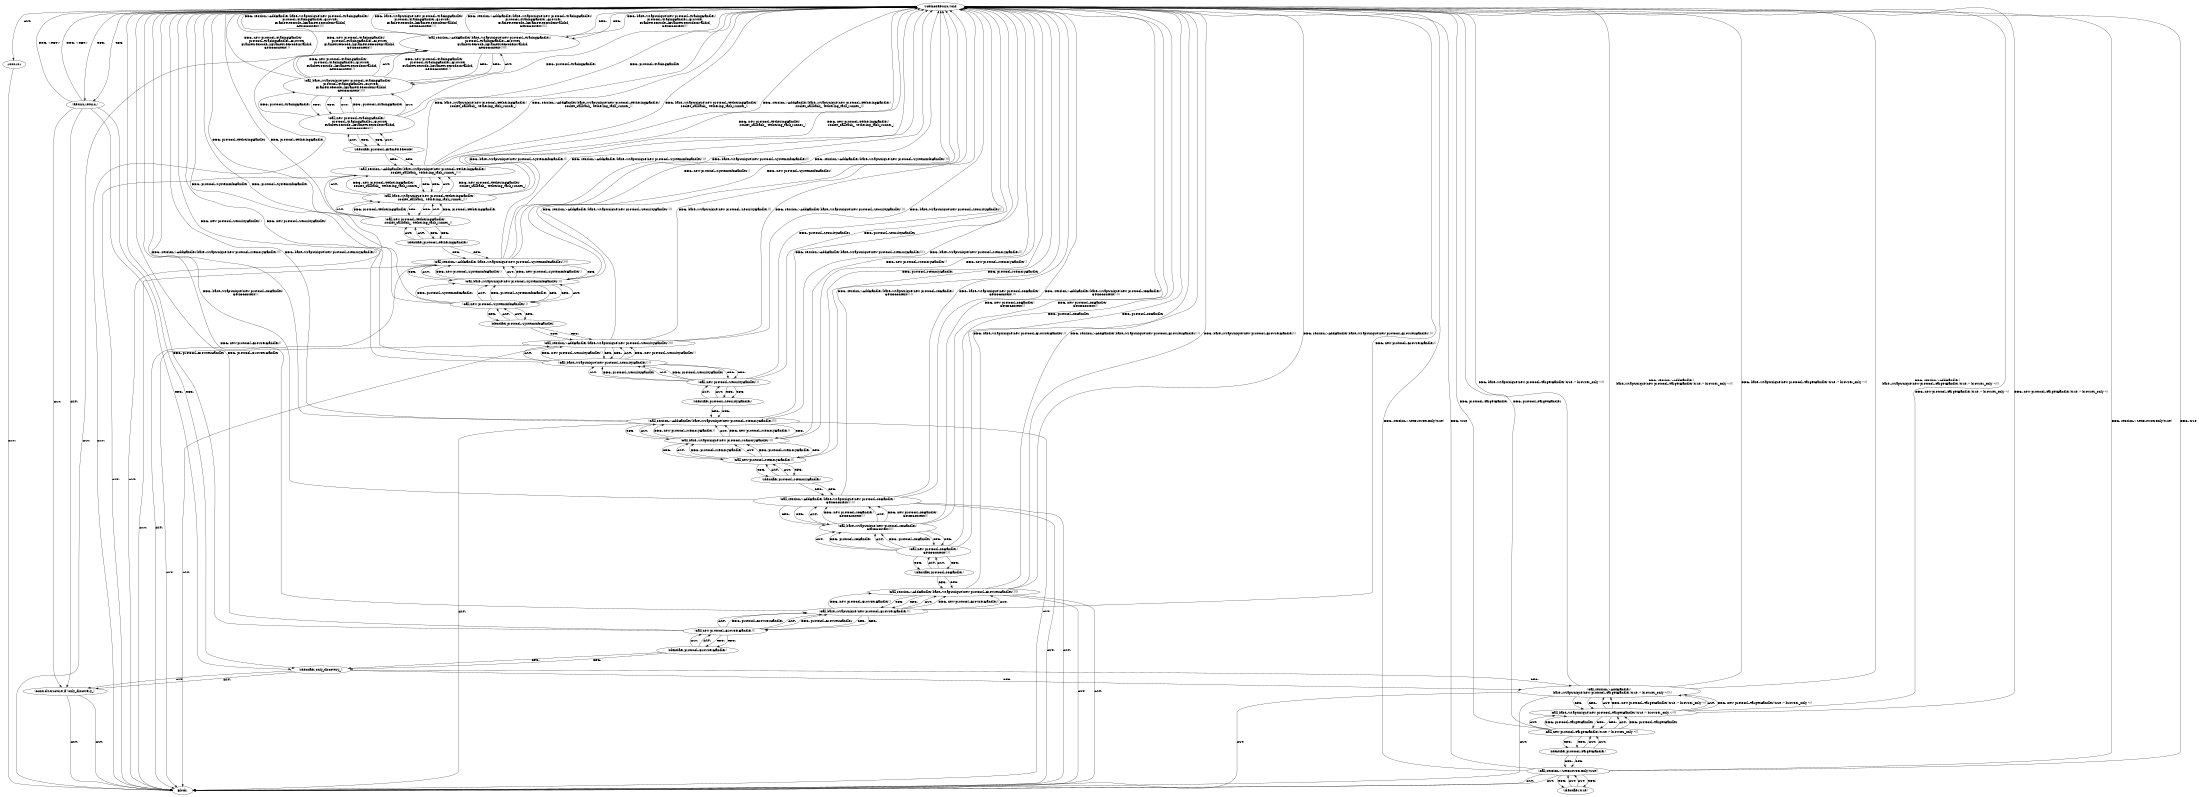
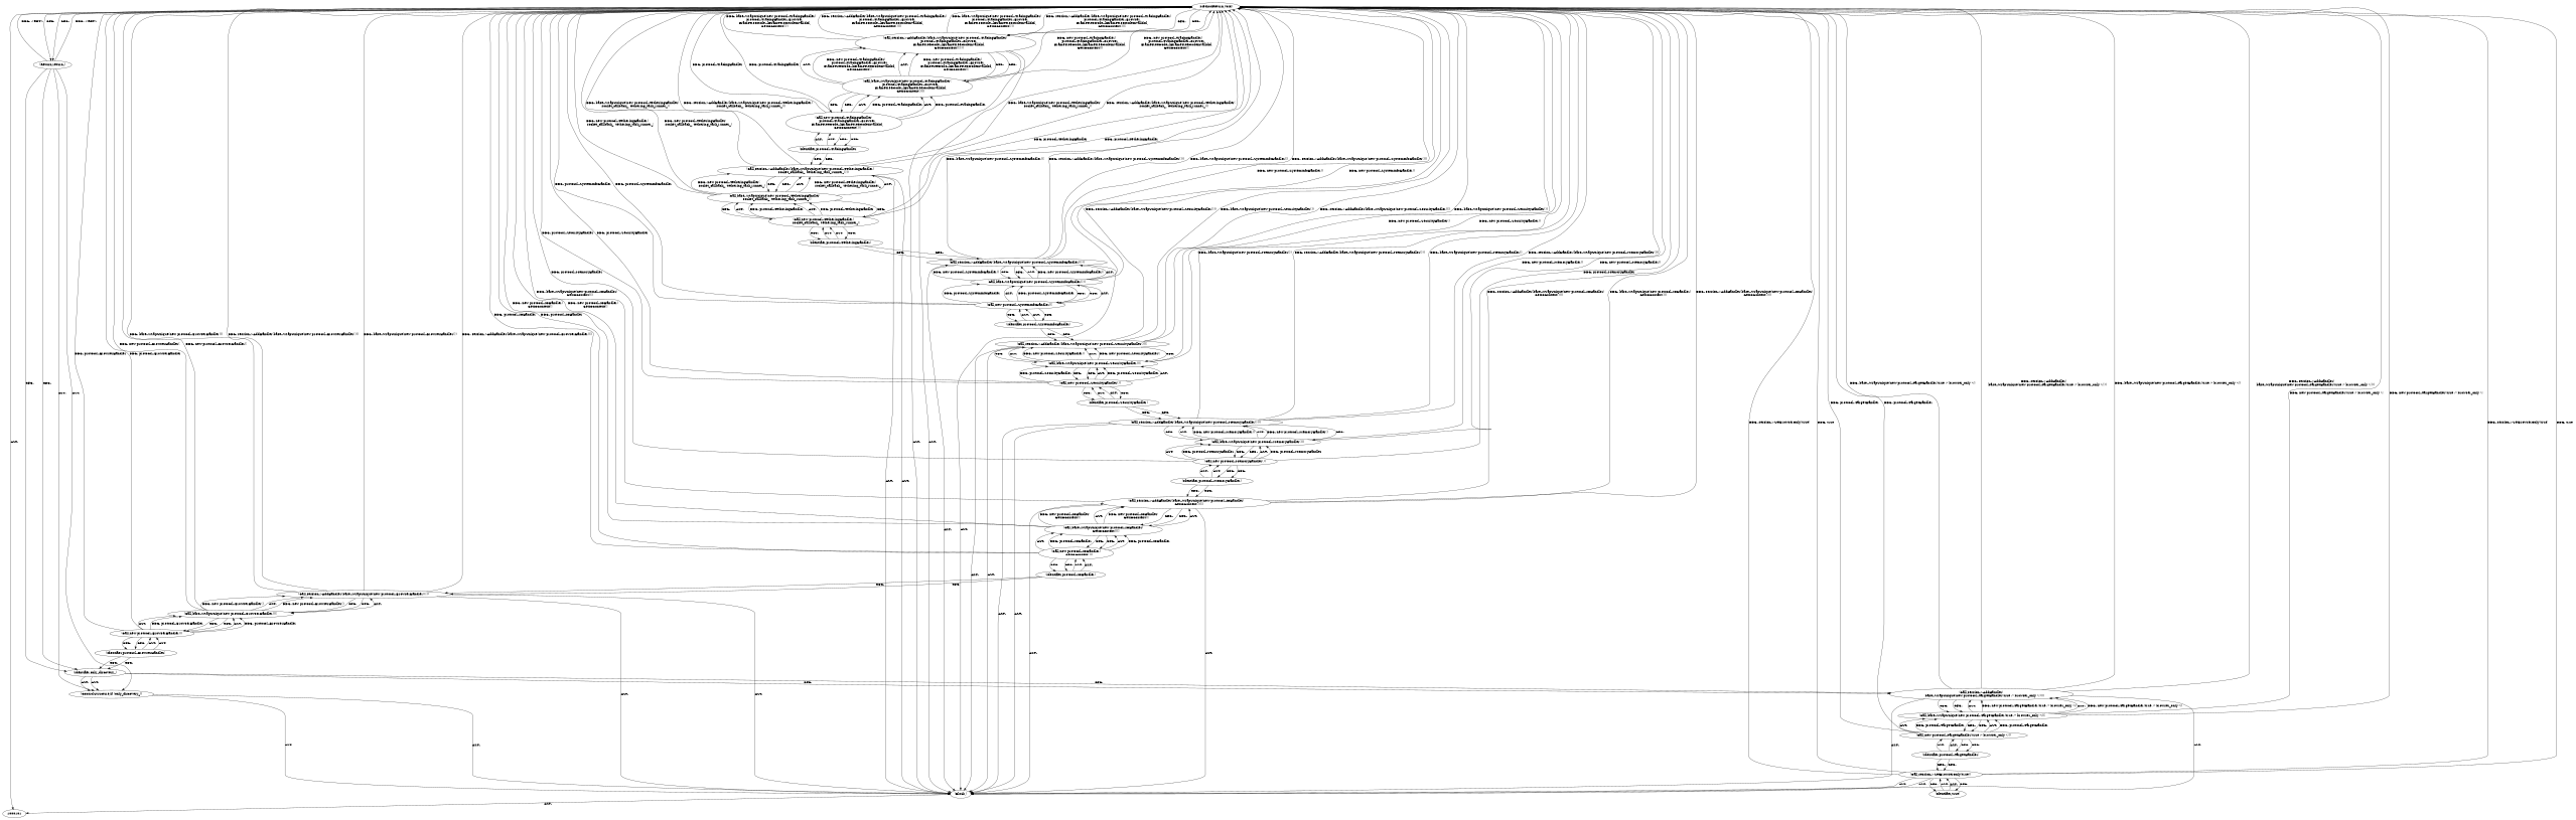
  digraph {
    n1 [label="(MethodReturn,void)"]
    n2 [label="(Call,session->AddHandler(base::WrapUnique(new protocol::TracingHandler(\n       protocol::TracingHandler::Browser,\n       FrameTreeNode::kFrameTreeNodeInvalidId,\n       GetIOContext()))))"]
    n3 [label="(Return,return;)"]
    1000101
    n5 [label="(Block,)"]
    n6 [label="(Call,base::WrapUnique(new protocol::TracingHandler(\n       protocol::TracingHandler::Browser,\n       FrameTreeNode::kFrameTreeNodeInvalidId,\n       GetIOContext())))"]
    n7 [label="(ControlStructure,if (only_discovery_))"]
    n8 [label="(Identifier,only_discovery_)"]
    n9 [label="(Call,session->AddHandler(base::WrapUnique(new protocol::MemoryHandler())))"]
    n10 [label="(Call,base::WrapUnique(new protocol::MemoryHandler()))"]
    n11 [label="(Call,new protocol::MemoryHandler())"]
    n12 [label="(Identifier,protocol::MemoryHandler)"]
    n13 [label="(Call,session->AddHandler(base::WrapUnique(new protocol::IOHandler(\n      GetIOContext()))))"]
    n14 [label="(Call,base::WrapUnique(new protocol::IOHandler(\n      GetIOContext())))"]
    n15 [label="(Call,session->AddHandler(base::WrapUnique(new protocol::SecurityHandler())))"]
    n16 [label="(Call,base::WrapUnique(new protocol::SecurityHandler()))"]
    n17 [label="(Call,new protocol::SecurityHandler())"]
    n18 [label="(Identifier,protocol::SecurityHandler)"]
    n19 [label="(Call,session->AddHandler(base::WrapUnique(new protocol::SystemInfoHandler())))"]
    n20 [label="(Call,base::WrapUnique(new protocol::SystemInfoHandler()))"]
    n21 [label="(Call,new protocol::SystemInfoHandler())"]
    n22 [label="(Identifier,protocol::SystemInfoHandler)"]
    n23 [label="(Call,session->AddHandler(base::WrapUnique(new protocol::TetheringHandler(\n      socket_callback_, tethering_task_runner_))))"]
    n24 [label="(Call,base::WrapUnique(new protocol::TetheringHandler(\n      socket_callback_, tethering_task_runner_)))"]
    n25 [label="(Call,new protocol::TetheringHandler(\n      socket_callback_, tethering_task_runner_))"]
    n26 [label="(Identifier,protocol::TetheringHandler)"]
    n27 [label="(Call,new protocol::TracingHandler(\n       protocol::TracingHandler::Browser,\n       FrameTreeNode::kFrameTreeNodeInvalidId,\n       GetIOContext()))"]
-   n28 [label="(Identifier,protocol::FrameTreeNode)"]
+   n28 [label="(Identifier,protocol::TracingHandler)"]
    n29 [label="(Identifier,true)"]
    n30 [label="(Call,session->SetBrowserOnly(true))"]
    n31 [label="(Call,session->AddHandler(\n       base::WrapUnique(new protocol::TargetHandler(true /* browser_only */))))"]
    n32 [label="(Call,base::WrapUnique(new protocol::TargetHandler(true /* browser_only */)))"]
    n33 [label="(Call,new protocol::TargetHandler(true /* browser_only */))"]
    n34 [label="(Identifier,protocol::TargetHandler)"]
    n35 [label="(Call,base::WrapUnique(new protocol::BrowserHandler()))"]
    n36 [label="(Call,session->AddHandler(base::WrapUnique(new protocol::BrowserHandler())))"]
    n37 [label="(Call,new protocol::BrowserHandler())"]
    n38 [label="(Identifier,protocol::BrowserHandler)"]
    n39 [label="(Call,new protocol::IOHandler(\n      GetIOContext()))"]
    n40 [label="(Identifier,protocol::IOHandler)"]
    n1 -> n2 [label="CFG: "]
    n1 -> n2 [label="CFG: "]
    n1 -> n3 [label="CFG: "]
    n1 -> n3 [label="CFG: "]
    n1 -> 1000101 [label="AST: "]
    n2 -> n1 [label="DDG: base::WrapUnique(new protocol::TracingHandler(\n       protocol::TracingHandler::Browser,\n       FrameTreeNode::kFrameTreeNodeInvalidId,\n       GetIOContext()))"]
    n2 -> n1 [label="DDG: session->AddHandler(base::WrapUnique(new protocol::TracingHandler(\n       protocol::TracingHandler::Browser,\n       FrameTreeNode::kFrameTreeNodeInvalidId,\n       GetIOContext())))"]
    n2 -> n1 [label="DDG: base::WrapUnique(new protocol::TracingHandler(\n       protocol::TracingHandler::Browser,\n       FrameTreeNode::kFrameTreeNodeInvalidId,\n       GetIOContext()))"]
    n2 -> n1 [label="DDG: session->AddHandler(base::WrapUnique(new protocol::TracingHandler(\n       protocol::TracingHandler::Browser,\n       FrameTreeNode::kFrameTreeNodeInvalidId,\n       GetIOContext())))"]
    n2 -> n5 [label="AST: "]
    n2 -> n5 [label="AST: "]
    n2 -> n6 [label="CFG: "]
    n2 -> n6 [label="CFG: "]
    n3 -> n1 [label="DDG: <RET>"]
    n3 -> n1 [label="DDG: <RET>"]
    n3 -> n7 [label="AST: "]
    n3 -> n7 [label="AST: "]
    n3 -> n8 [label="CFG: "]
    n3 -> n8 [label="CFG: "]
-   1000101 -> n5 [label="AST: "]
+   n5 -> 1000101 [label="AST: "]
    n6 -> n1 [label="DDG: new protocol::TracingHandler(\n       protocol::TracingHandler::Browser,\n       FrameTreeNode::kFrameTreeNodeInvalidId,\n       GetIOContext())"]
    n6 -> n1 [label="DDG: new protocol::TracingHandler(\n       protocol::TracingHandler::Browser,\n       FrameTreeNode::kFrameTreeNodeInvalidId,\n       GetIOContext())"]
    n6 -> n2 [label="AST: "]
    n6 -> n2 [label="DDG: new protocol::TracingHandler(\n       protocol::TracingHandler::Browser,\n       FrameTreeNode::kFrameTreeNodeInvalidId,\n       GetIOContext())"]
    n6 -> n2 [label="AST: "]
    n6 -> n2 [label="DDG: new protocol::TracingHandler(\n       protocol::TracingHandler::Browser,\n       FrameTreeNode::kFrameTreeNodeInvalidId,\n       GetIOContext())"]
    n6 -> n27 [label="CFG: "]
    n6 -> n27 [label="CFG: "]
    n7 -> n5 [label="AST: "]
    n7 -> n5 [label="AST: "]
    n8 -> n7 [label="AST: "]
    n8 -> n7 [label="AST: "]
    n8 -> n31 [label="CFG: "]
    n8 -> n31 [label="CFG: "]
    n9 -> n1 [label="DDG: session->AddHandler(base::WrapUnique(new protocol::MemoryHandler()))"]
    n9 -> n1 [label="DDG: base::WrapUnique(new protocol::MemoryHandler())"]
    n9 -> n1 [label="DDG: session->AddHandler(base::WrapUnique(new protocol::MemoryHandler()))"]
    n9 -> n1 [label="DDG: base::WrapUnique(new protocol::MemoryHandler())"]
    n9 -> n5 [label="AST: "]
    n9 -> n5 [label="AST: "]
    n9 -> n10 [label="CFG: "]
    n9 -> n10 [label="CFG: "]
    n10 -> n1 [label="DDG: new protocol::MemoryHandler()"]
    n10 -> n1 [label="DDG: new protocol::MemoryHandler()"]
    n10 -> n9 [label="AST: "]
    n10 -> n9 [label="DDG: new protocol::MemoryHandler()"]
    n10 -> n9 [label="AST: "]
    n10 -> n9 [label="DDG: new protocol::MemoryHandler()"]
    n10 -> n11 [label="CFG: "]
    n10 -> n11 [label="CFG: "]
    n11 -> n1 [label="DDG: protocol::MemoryHandler"]
    n11 -> n1 [label="DDG: protocol::MemoryHandler"]
    n11 -> n10 [label="AST: "]
    n11 -> n10 [label="DDG: protocol::MemoryHandler"]
    n11 -> n10 [label="AST: "]
    n11 -> n10 [label="DDG: protocol::MemoryHandler"]
    n11 -> n12 [label="CFG: "]
    n11 -> n12 [label="CFG: "]
    n12 -> n11 [label="AST: "]
    n12 -> n11 [label="AST: "]
    n12 -> n13 [label="CFG: "]
    n12 -> n13 [label="CFG: "]
    n13 -> n1 [label="DDG: session->AddHandler(base::WrapUnique(new protocol::IOHandler(\n      GetIOContext())))"]
    n13 -> n1 [label="DDG: base::WrapUnique(new protocol::IOHandler(\n      GetIOContext()))"]
    n13 -> n1 [label="DDG: session->AddHandler(base::WrapUnique(new protocol::IOHandler(\n      GetIOContext())))"]
    n13 -> n1 [label="DDG: base::WrapUnique(new protocol::IOHandler(\n      GetIOContext()))"]
    n13 -> n5 [label="AST: "]
    n13 -> n5 [label="AST: "]
    n13 -> n14 [label="CFG: "]
    n13 -> n14 [label="CFG: "]
    n14 -> n1 [label="DDG: new protocol::IOHandler(\n      GetIOContext())"]
    n14 -> n1 [label="DDG: new protocol::IOHandler(\n      GetIOContext())"]
    n14 -> n13 [label="AST: "]
    n14 -> n13 [label="DDG: new protocol::IOHandler(\n      GetIOContext())"]
    n14 -> n13 [label="AST: "]
    n14 -> n13 [label="DDG: new protocol::IOHandler(\n      GetIOContext())"]
    n14 -> n39 [label="CFG: "]
    n14 -> n39 [label="CFG: "]
    n15 -> n1 [label="DDG: session->AddHandler(base::WrapUnique(new protocol::SecurityHandler()))"]
    n15 -> n1 [label="DDG: base::WrapUnique(new protocol::SecurityHandler())"]
    n15 -> n1 [label="DDG: session->AddHandler(base::WrapUnique(new protocol::SecurityHandler()))"]
    n15 -> n1 [label="DDG: base::WrapUnique(new protocol::SecurityHandler())"]
    n15 -> n5 [label="AST: "]
    n15 -> n5 [label="AST: "]
    n15 -> n16 [label="CFG: "]
    n15 -> n16 [label="CFG: "]
    n16 -> n1 [label="DDG: new protocol::SecurityHandler()"]
    n16 -> n1 [label="DDG: new protocol::SecurityHandler()"]
    n16 -> n15 [label="AST: "]
    n16 -> n15 [label="DDG: new protocol::SecurityHandler()"]
    n16 -> n15 [label="AST: "]
    n16 -> n15 [label="DDG: new protocol::SecurityHandler()"]
    n16 -> n17 [label="CFG: "]
    n16 -> n17 [label="CFG: "]
    n17 -> n1 [label="DDG: protocol::SecurityHandler"]
    n17 -> n1 [label="DDG: protocol::SecurityHandler"]
    n17 -> n16 [label="AST: "]
    n17 -> n16 [label="DDG: protocol::SecurityHandler"]
    n17 -> n16 [label="AST: "]
    n17 -> n16 [label="DDG: protocol::SecurityHandler"]
    n17 -> n18 [label="CFG: "]
    n17 -> n18 [label="CFG: "]
    n18 -> n9 [label="CFG: "]
    n18 -> n9 [label="CFG: "]
    n18 -> n17 [label="AST: "]
    n18 -> n17 [label="AST: "]
    n19 -> n1 [label="DDG: base::WrapUnique(new protocol::SystemInfoHandler())"]
    n19 -> n1 [label="DDG: session->AddHandler(base::WrapUnique(new protocol::SystemInfoHandler()))"]
    n19 -> n1 [label="DDG: base::WrapUnique(new protocol::SystemInfoHandler())"]
    n19 -> n1 [label="DDG: session->AddHandler(base::WrapUnique(new protocol::SystemInfoHandler()))"]
    n19 -> n5 [label="AST: "]
    n19 -> n5 [label="AST: "]
    n19 -> n20 [label="CFG: "]
    n19 -> n20 [label="CFG: "]
    n20 -> n1 [label="DDG: new protocol::SystemInfoHandler()"]
    n20 -> n1 [label="DDG: new protocol::SystemInfoHandler()"]
    n20 -> n19 [label="AST: "]
    n20 -> n19 [label="DDG: new protocol::SystemInfoHandler()"]
    n20 -> n19 [label="AST: "]
    n20 -> n19 [label="DDG: new protocol::SystemInfoHandler()"]
    n20 -> n21 [label="CFG: "]
    n20 -> n21 [label="CFG: "]
    n21 -> n1 [label="DDG: protocol::SystemInfoHandler"]
    n21 -> n1 [label="DDG: protocol::SystemInfoHandler"]
    n21 -> n20 [label="AST: "]
    n21 -> n20 [label="DDG: protocol::SystemInfoHandler"]
    n21 -> n20 [label="AST: "]
    n21 -> n20 [label="DDG: protocol::SystemInfoHandler"]
    n21 -> n22 [label="CFG: "]
    n21 -> n22 [label="CFG: "]
    n22 -> n15 [label="CFG: "]
    n22 -> n15 [label="CFG: "]
    n22 -> n21 [label="AST: "]
    n22 -> n21 [label="AST: "]
    n23 -> n1 [label="DDG: base::WrapUnique(new protocol::TetheringHandler(\n      socket_callback_, tethering_task_runner_))"]
    n23 -> n1 [label="DDG: session->AddHandler(base::WrapUnique(new protocol::TetheringHandler(\n      socket_callback_, tethering_task_runner_)))"]
    n23 -> n1 [label="DDG: base::WrapUnique(new protocol::TetheringHandler(\n      socket_callback_, tethering_task_runner_))"]
    n23 -> n1 [label="DDG: session->AddHandler(base::WrapUnique(new protocol::TetheringHandler(\n      socket_callback_, tethering_task_runner_)))"]
    n23 -> n5 [label="AST: "]
    n23 -> n5 [label="AST: "]
    n23 -> n24 [label="CFG: "]
    n23 -> n24 [label="CFG: "]
    n24 -> n1 [label="DDG: new protocol::TetheringHandler(\n      socket_callback_, tethering_task_runner_)"]
    n24 -> n1 [label="DDG: new protocol::TetheringHandler(\n      socket_callback_, tethering_task_runner_)"]
    n24 -> n23 [label="AST: "]
    n24 -> n23 [label="DDG: new protocol::TetheringHandler(\n      socket_callback_, tethering_task_runner_)"]
    n24 -> n23 [label="AST: "]
    n24 -> n23 [label="DDG: new protocol::TetheringHandler(\n      socket_callback_, tethering_task_runner_)"]
    n24 -> n25 [label="CFG: "]
    n24 -> n25 [label="CFG: "]
    n25 -> n1 [label="DDG: protocol::TetheringHandler"]
    n25 -> n1 [label="DDG: protocol::TetheringHandler"]
    n25 -> n24 [label="AST: "]
    n25 -> n24 [label="DDG: protocol::TetheringHandler"]
    n25 -> n24 [label="AST: "]
    n25 -> n24 [label="DDG: protocol::TetheringHandler"]
    n25 -> n26 [label="CFG: "]
    n25 -> n26 [label="CFG: "]
    n26 -> n19 [label="CFG: "]
    n26 -> n19 [label="CFG: "]
    n26 -> n25 [label="AST: "]
    n26 -> n25 [label="AST: "]
    n27 -> n1 [label="DDG: protocol::TracingHandler"]
    n27 -> n1 [label="DDG: protocol::TracingHandler"]
    n27 -> n6 [label="AST: "]
    n27 -> n6 [label="DDG: protocol::TracingHandler"]
    n27 -> n6 [label="AST: "]
    n27 -> n6 [label="DDG: protocol::TracingHandler"]
    n27 -> n28 [label="CFG: "]
    n27 -> n28 [label="CFG: "]
    n28 -> n23 [label="CFG: "]
    n28 -> n23 [label="CFG: "]
    n28 -> n27 [label="AST: "]
    n28 -> n27 [label="AST: "]
    n29 -> n30 [label="AST: "]
    n29 -> n30 [label="AST: "]
    n30 -> n1 [label="DDG: session->SetBrowserOnly(true)"]
    n30 -> n1 [label="DDG: true"]
    n30 -> n1 [label="DDG: session->SetBrowserOnly(true)"]
    n30 -> n1 [label="DDG: true"]
    n30 -> n5 [label="AST: "]
    n30 -> n5 [label="AST: "]
    n30 -> n29 [label="CFG: "]
    n30 -> n29 [label="CFG: "]
    n31 -> n1 [label="DDG: base::WrapUnique(new protocol::TargetHandler(true /* browser_only */))"]
    n31 -> n1 [label="DDG: session->AddHandler(\n       base::WrapUnique(new protocol::TargetHandler(true /* browser_only */)))"]
    n31 -> n1 [label="DDG: base::WrapUnique(new protocol::TargetHandler(true /* browser_only */))"]
    n31 -> n1 [label="DDG: session->AddHandler(\n       base::WrapUnique(new protocol::TargetHandler(true /* browser_only */)))"]
    n31 -> n5 [label="AST: "]
    n31 -> n5 [label="AST: "]
    n31 -> n32 [label="CFG: "]
    n31 -> n32 [label="CFG: "]
    n32 -> n1 [label="DDG: new protocol::TargetHandler(true /* browser_only */)"]
    n32 -> n1 [label="DDG: new protocol::TargetHandler(true /* browser_only */)"]
    n32 -> n31 [label="AST: "]
    n32 -> n31 [label="DDG: new protocol::TargetHandler(true /* browser_only */)"]
    n32 -> n31 [label="AST: "]
    n32 -> n31 [label="DDG: new protocol::TargetHandler(true /* browser_only */)"]
    n32 -> n33 [label="CFG: "]
    n32 -> n33 [label="CFG: "]
    n33 -> n1 [label="DDG: protocol::TargetHandler"]
    n33 -> n1 [label="DDG: protocol::TargetHandler"]
    n33 -> n32 [label="AST: "]
    n33 -> n32 [label="DDG: protocol::TargetHandler"]
    n33 -> n32 [label="AST: "]
    n33 -> n32 [label="DDG: protocol::TargetHandler"]
    n33 -> n34 [label="CFG: "]
    n33 -> n34 [label="CFG: "]
    n34 -> n30 [label="CFG: "]
    n34 -> n30 [label="CFG: "]
    n34 -> n33 [label="AST: "]
    n34 -> n33 [label="AST: "]
    n35 -> n1 [label="DDG: new protocol::BrowserHandler()"]
    n35 -> n1 [label="DDG: new protocol::BrowserHandler()"]
    n35 -> n36 [label="AST: "]
    n35 -> n36 [label="DDG: new protocol::BrowserHandler()"]
    n35 -> n36 [label="AST: "]
    n35 -> n36 [label="DDG: new protocol::BrowserHandler()"]
    n35 -> n37 [label="CFG: "]
    n35 -> n37 [label="CFG: "]
    n36 -> n1 [label="DDG: base::WrapUnique(new protocol::BrowserHandler())"]
    n36 -> n1 [label="DDG: session->AddHandler(base::WrapUnique(new protocol::BrowserHandler()))"]
    n36 -> n1 [label="DDG: base::WrapUnique(new protocol::BrowserHandler())"]
    n36 -> n1 [label="DDG: session->AddHandler(base::WrapUnique(new protocol::BrowserHandler()))"]
    n36 -> n5 [label="AST: "]
    n36 -> n5 [label="AST: "]
    n36 -> n35 [label="CFG: "]
    n36 -> n35 [label="CFG: "]
    n37 -> n1 [label="DDG: protocol::BrowserHandler"]
    n37 -> n1 [label="DDG: protocol::BrowserHandler"]
    n37 -> n35 [label="AST: "]
    n37 -> n35 [label="DDG: protocol::BrowserHandler"]
    n37 -> n35 [label="AST: "]
    n37 -> n35 [label="DDG: protocol::BrowserHandler"]
    n37 -> n38 [label="CFG: "]
    n37 -> n38 [label="CFG: "]
    n38 -> n8 [label="CFG: "]
    n38 -> n8 [label="CFG: "]
    n38 -> n37 [label="AST: "]
    n38 -> n37 [label="AST: "]
    n39 -> n1 [label="DDG: protocol::IOHandler"]
    n39 -> n1 [label="DDG: protocol::IOHandler"]
    n39 -> n14 [label="AST: "]
    n39 -> n14 [label="DDG: protocol::IOHandler"]
    n39 -> n14 [label="AST: "]
    n39 -> n14 [label="DDG: protocol::IOHandler"]
    n39 -> n40 [label="CFG: "]
    n39 -> n40 [label="CFG: "]
    n40 -> n36 [label="CFG: "]
    n40 -> n36 [label="CFG: "]
    n40 -> n39 [label="AST: "]
    n40 -> n39 [label="AST: "]
  }
